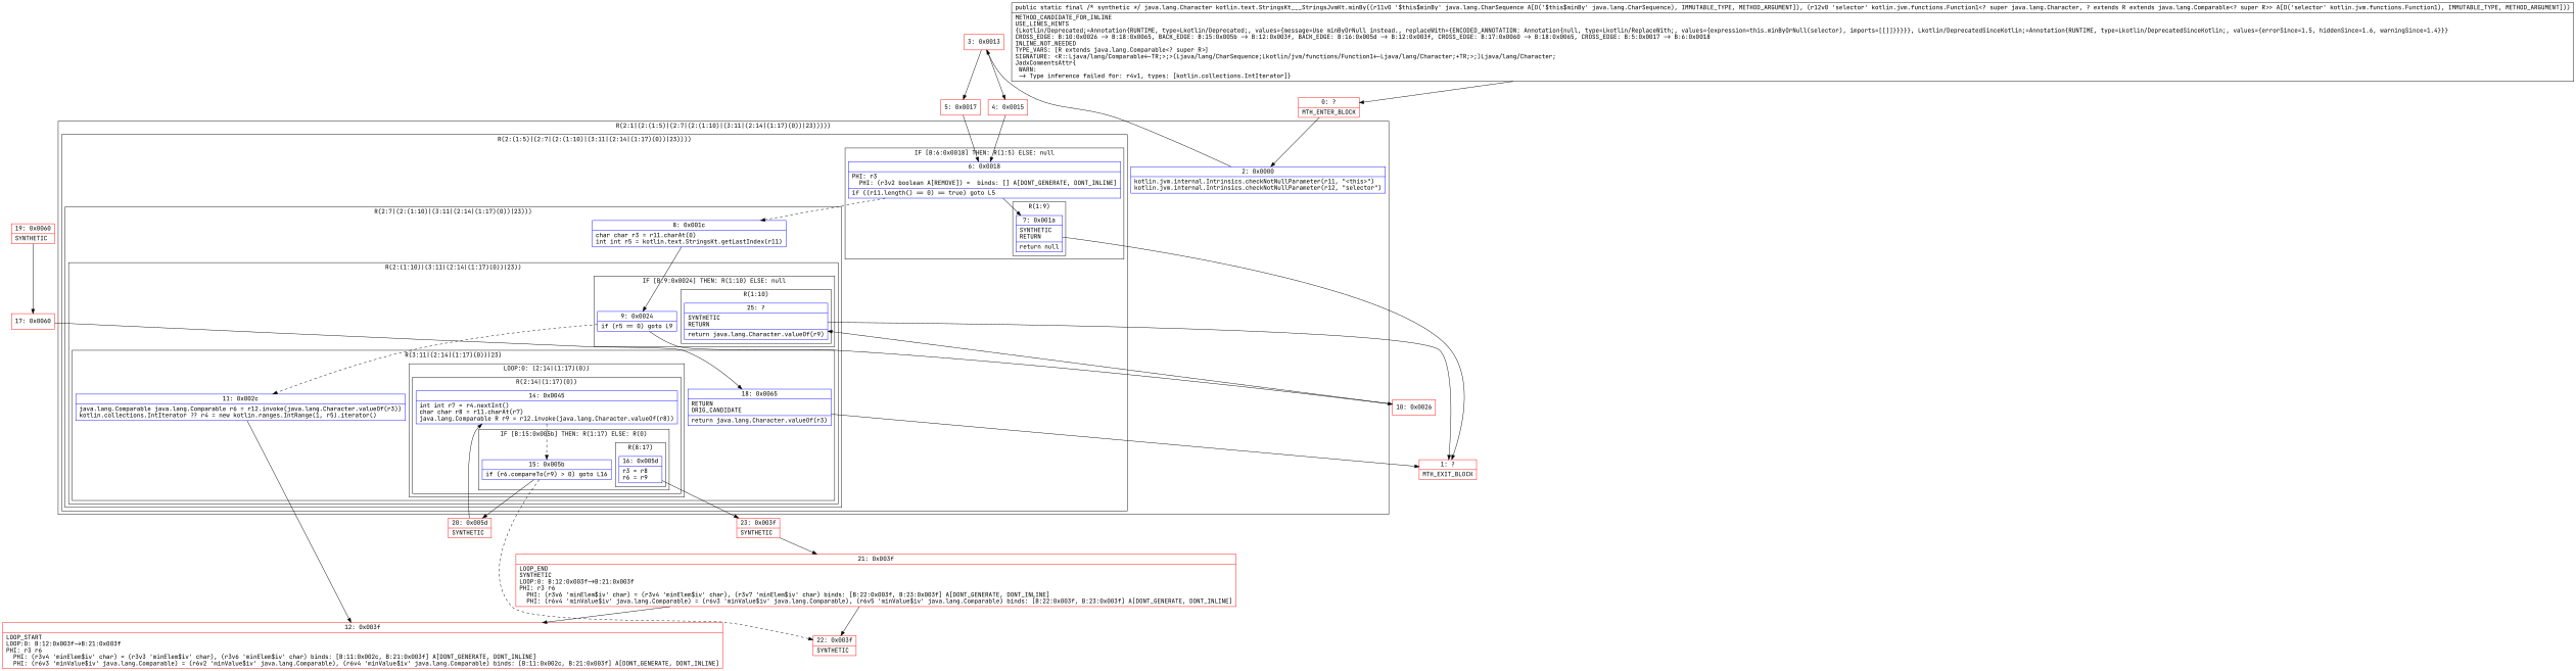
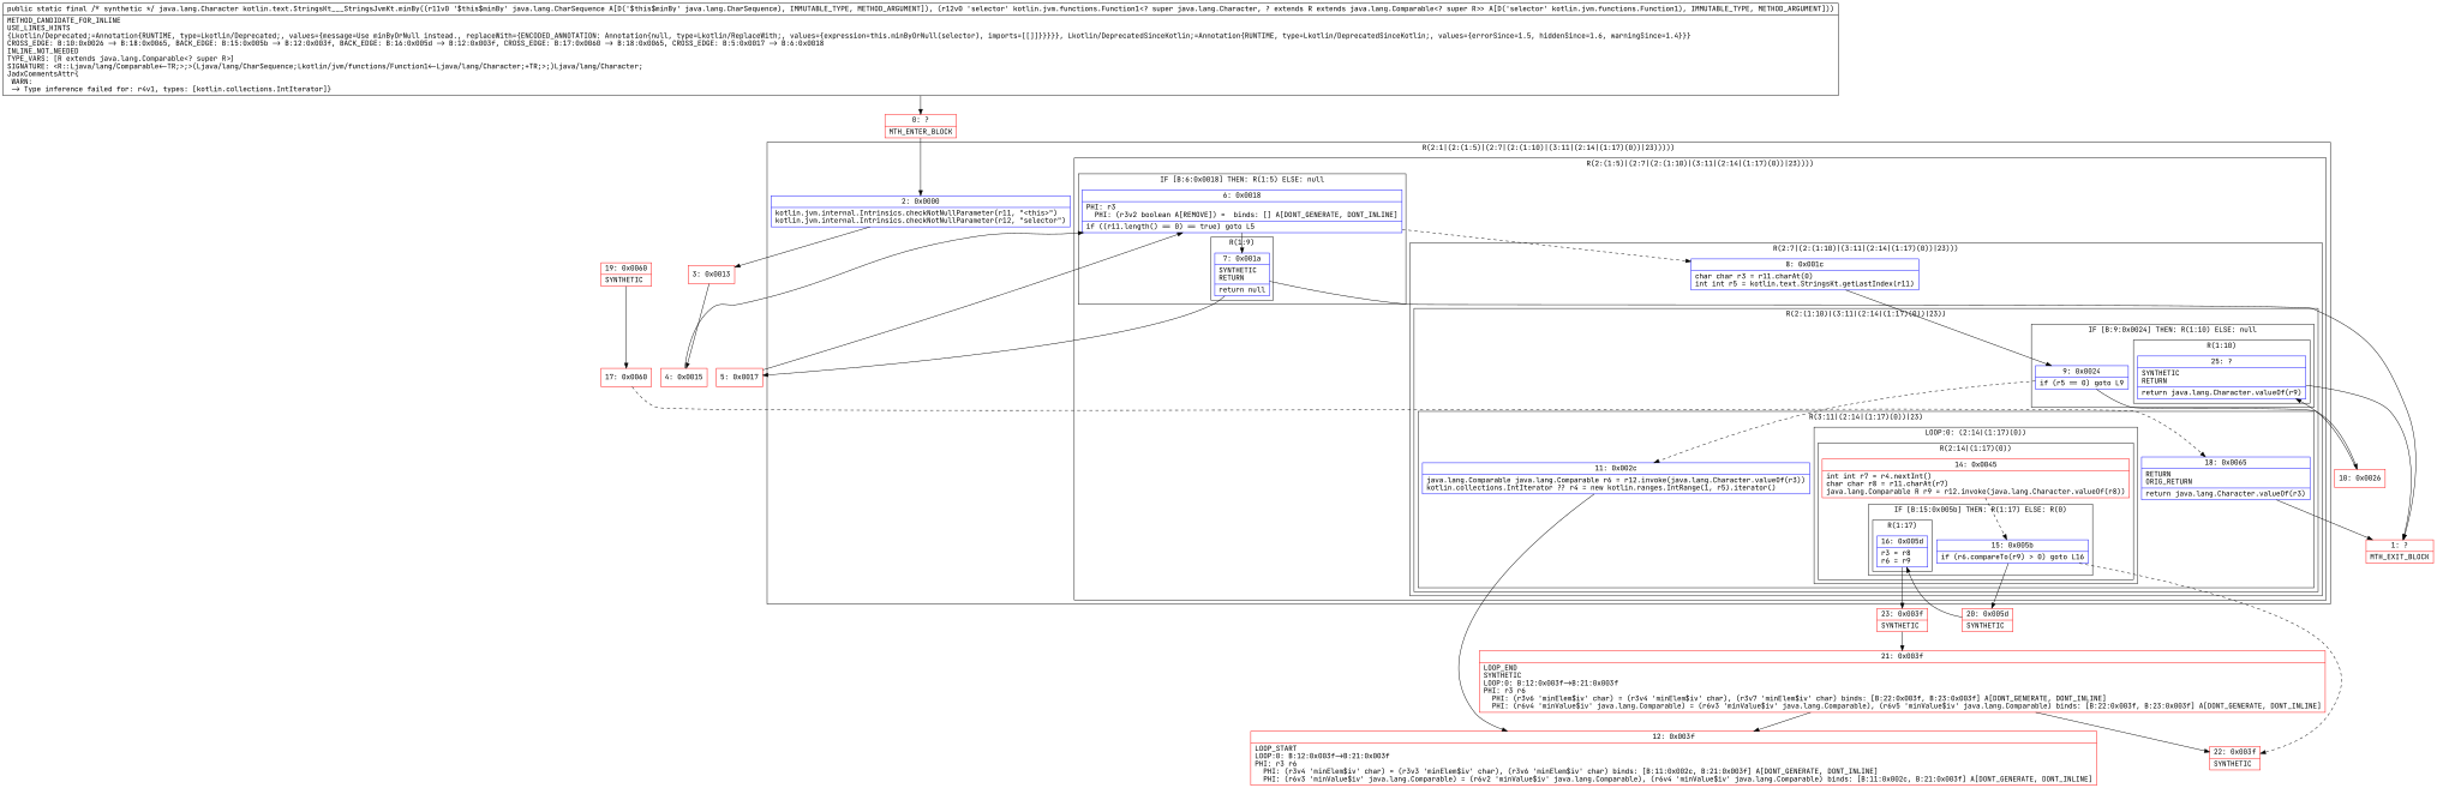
  digraph {
    fontname="JetBrains Mono"
    node [color=red fontname="JetBrains Mono" shape=record]
    edge [fontname="JetBrains Mono"]
    n1 [color=blue label="{7\:\ 0x001a|SYNTHETIC\lRETURN\l|return null\l}"]
    n2 [color=blue label="{6\:\ 0x0018|PHI: r3 \l  PHI: (r3v2 boolean A[REMOVE]) =  binds: [] A[DONT_GENERATE, DONT_INLINE]\l|if ((r11.length() == 0) == true) goto L5\l}"]
    n3 [color=blue label="{25\:\ ?|SYNTHETIC\lRETURN\l|return java.lang.Character.valueOf(r9)\l}"]
    n4 [color=blue label="{9\:\ 0x0024|if (r5 == 0) goto L9\l}"]
    n5 [color=blue label="{16\:\ 0x005d|r3 = r8\lr6 = r9\l}"]
    n6 [color=blue label="{15\:\ 0x005b|if (r6.compareTo(r9) \> 0) goto L16\l}"]
-   n7 [color=blue label="{14\:\ 0x0045|int int r7 = r4.nextInt()\lchar char r8 = r11.charAt(r7)\ljava.lang.Comparable R r9 = r12.invoke(java.lang.Character.valueOf(r8))\l}"]
+   n7 [label="{14\:\ 0x0045|int int r7 = r4.nextInt()\lchar char r8 = r11.charAt(r7)\ljava.lang.Comparable R r9 = r12.invoke(java.lang.Character.valueOf(r8))\l}"]
    n8 [color=blue label="{11\:\ 0x002c|java.lang.Comparable java.lang.Comparable r6 = r12.invoke(java.lang.Character.valueOf(r3))\lkotlin.collections.IntIterator ?? r4 = new kotlin.ranges.IntRange(1, r5).iterator()\l}"]
-   n9 [color=blue label="{18\:\ 0x0065|RETURN\lORIG_CANDIDATE\l|return java.lang.Character.valueOf(r3)\l}"]
+   n9 [color=blue label="{18\:\ 0x0065|RETURN\lORIG_RETURN\l|return java.lang.Character.valueOf(r3)\l}"]
    n10 [color=blue label="{8\:\ 0x001c|char char r3 = r11.charAt(0)\lint int r5 = kotlin.text.StringsKt.getLastIndex(r11)\l}"]
    n11 [color=blue label="{2\:\ 0x0000|kotlin.jvm.internal.Intrinsics.checkNotNullParameter(r11, \"\<this\>\")\lkotlin.jvm.internal.Intrinsics.checkNotNullParameter(r12, \"selector\")\l}"]
    n12 [label="{1\:\ ?|MTH_EXIT_BLOCK\l}"]
    n13 [label="{10\:\ 0x0026}"]
    n14 [label="{23\:\ 0x003f|SYNTHETIC\l}"]
    n15 [label="{20\:\ 0x005d|SYNTHETIC\l}"]
    n16 [label="{22\:\ 0x003f|SYNTHETIC\l}"]
    n17 [label="{12\:\ 0x003f|LOOP_START\lLOOP:0: B:12:0x003f\-\>B:21:0x003f\lPHI: r3 r6 \l  PHI: (r3v4 'minElem$iv' char) = (r3v3 'minElem$iv' char), (r3v6 'minElem$iv' char) binds: [B:11:0x002c, B:21:0x003f] A[DONT_GENERATE, DONT_INLINE]\l  PHI: (r6v3 'minValue$iv' java.lang.Comparable) = (r6v2 'minValue$iv' java.lang.Comparable), (r6v4 'minValue$iv' java.lang.Comparable) binds: [B:11:0x002c, B:21:0x003f] A[DONT_GENERATE, DONT_INLINE]\l}"]
    n18 [label="{3\:\ 0x0013}"]
    n19 [label="{4\:\ 0x0015}"]
    n20 [label="{5\:\ 0x0017}"]
    n21 [label="{19\:\ 0x0060|SYNTHETIC\l}"]
    n22 [label="{17\:\ 0x0060}"]
    n23 [label="{21\:\ 0x003f|LOOP_END\lSYNTHETIC\lLOOP:0: B:12:0x003f\-\>B:21:0x003f\lPHI: r3 r6 \l  PHI: (r3v6 'minElem$iv' char) = (r3v4 'minElem$iv' char), (r3v7 'minElem$iv' char) binds: [B:22:0x003f, B:23:0x003f] A[DONT_GENERATE, DONT_INLINE]\l  PHI: (r6v4 'minValue$iv' java.lang.Comparable) = (r6v3 'minValue$iv' java.lang.Comparable), (r6v5 'minValue$iv' java.lang.Comparable) binds: [B:22:0x003f, B:23:0x003f] A[DONT_GENERATE, DONT_INLINE]\l}"]
    n24 [label="{0\:\ ?|MTH_ENTER_BLOCK\l}"]
    n25 [label="{public static final \/* synthetic *\/ java.lang.Character kotlin.text.StringsKt___StringsJvmKt.minBy((r11v0 '$this$minBy' java.lang.CharSequence A[D('$this$minBy' java.lang.CharSequence), IMMUTABLE_TYPE, METHOD_ARGUMENT]), (r12v0 'selector' kotlin.jvm.functions.Function1\<? super java.lang.Character, ? extends R extends java.lang.Comparable\<? super R\>\> A[D('selector' kotlin.jvm.functions.Function1), IMMUTABLE_TYPE, METHOD_ARGUMENT]))  | METHOD_CANDIDATE_FOR_INLINE\lUSE_LINES_HINTS\l\{Lkotlin\/Deprecated;=Annotation\{RUNTIME, type=Lkotlin\/Deprecated;, values=\{message=Use minByOrNull instead., replaceWith=\{ENCODED_ANNOTATION: Annotation\{null, type=Lkotlin\/ReplaceWith;, values=\{expression=this.minByOrNull(selector), imports=[[]]\}\}\}\}\}, Lkotlin\/DeprecatedSinceKotlin;=Annotation\{RUNTIME, type=Lkotlin\/DeprecatedSinceKotlin;, values=\{errorSince=1.5, hiddenSince=1.6, warningSince=1.4\}\}\}\lCROSS_EDGE: B:10:0x0026 \-\> B:18:0x0065, BACK_EDGE: B:15:0x005b \-\> B:12:0x003f, BACK_EDGE: B:16:0x005d \-\> B:12:0x003f, CROSS_EDGE: B:17:0x0060 \-\> B:18:0x0065, CROSS_EDGE: B:5:0x0017 \-\> B:6:0x0018\lINLINE_NOT_NEEDED\lTYPE_VARS: [R extends java.lang.Comparable\<? super R\>]\lSIGNATURE: \<R::Ljava\/lang\/Comparable\<\-TR;\>;\>(Ljava\/lang\/CharSequence;Lkotlin\/jvm\/functions\/Function1\<\-Ljava\/lang\/Character;+TR;\>;)Ljava\/lang\/Character;\lJadxCommentsAttr\{\l WARN: \l \-\> Type inference failed for: r4v1, types: [kotlin.collections.IntIterator]\}\l}" color=""]
    subgraph cluster_1 {
      label="R(2:1|(2:(1:5)|(2:7|(2:(1:10)|(3:11|(2:14|(1:17)(0))|23)))))"
      n11
      subgraph cluster_2 {
        label="R(2:(1:5)|(2:7|(2:(1:10)|(3:11|(2:14|(1:17)(0))|23))))"
        subgraph cluster_3 {
          label="IF [B:6:0x0018] THEN: R(1:5) ELSE: null"
          n2
          subgraph cluster_4 {
            label="R(1:9)"
            n1
          }
        }
        subgraph cluster_5 {
          label="R(2:7|(2:(1:10)|(3:11|(2:14|(1:17)(0))|23)))"
          n10
          subgraph cluster_6 {
            label="R(2:(1:10)|(3:11|(2:14|(1:17)(0))|23))"
            subgraph cluster_7 {
              label="IF [B:9:0x0024] THEN: R(1:10) ELSE: null"
              n4
              subgraph cluster_8 {
                label="R(1:10)"
                n3
              }
            }
            subgraph cluster_9 {
              label="R(3:11|(2:14|(1:17)(0))|23)"
              n8
              n9
              subgraph cluster_10 {
                label="LOOP:0: (2:14|(1:17)(0))"
                subgraph cluster_11 {
                  label="R(2:14|(1:17)(0))"
                  n7
                  subgraph cluster_12 {
                    label="IF [B:15:0x005b] THEN: R(1:17) ELSE: R(0)"
                    n6
                    subgraph cluster_13 {
-                     label="R(8:17)"
+                     label="R(1:17)"
                      n5
                    }
                    subgraph cluster_14 {
                      label="R(0)"
                    }
                  }
                }
              }
            }
          }
        }
      }
    }
    n1 -> n12
    n2 -> n1
    n2 -> n10 [style=dashed]
    n3 -> n12
    n4 -> n8 [style=dashed]
    n4 -> n13
    n5 -> n14
    n6 -> n15
    n6 -> n16 [style=dashed]
    n7 -> n6 [style=dashed]
    n8 -> n17
    n9 -> n12
    n10 -> n4
    n11 -> n18
    n13 -> n3
    n14 -> n23
-   n15 -> n7
+   n15 -> n5
    n18 -> n19
-   n18 -> n20
+   n1 -> n20
    n19 -> n2
    n20 -> n2
    n21 -> n22
-   n22 -> n9
+   n22 -> n9 [style=dashed]
    n23 -> n16
    n23 -> n17
    n24 -> n11
    n25 -> n24
  }
